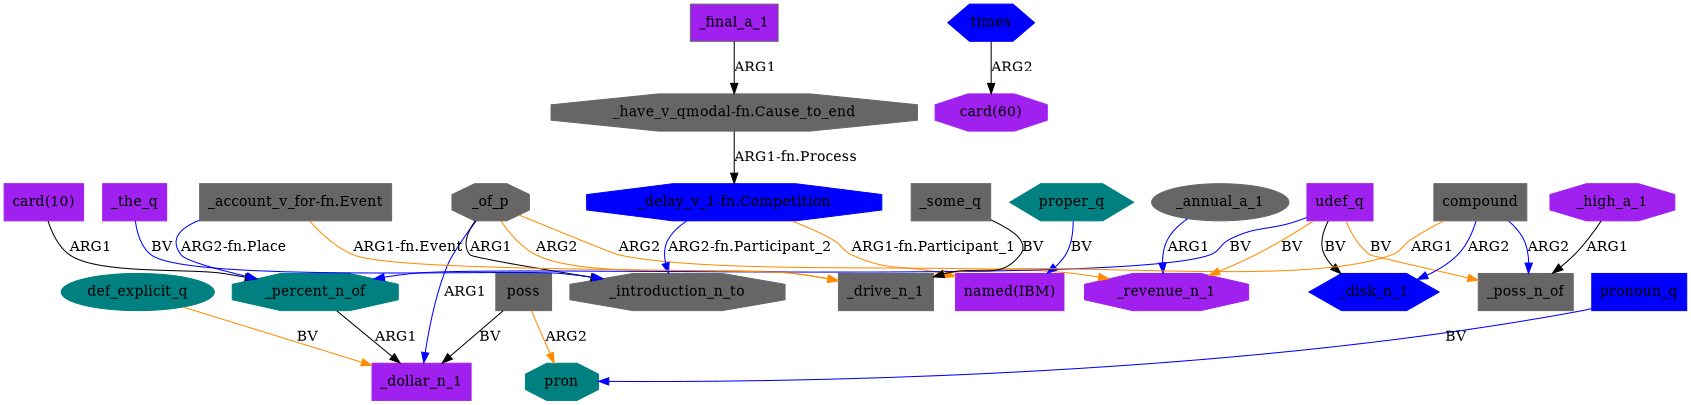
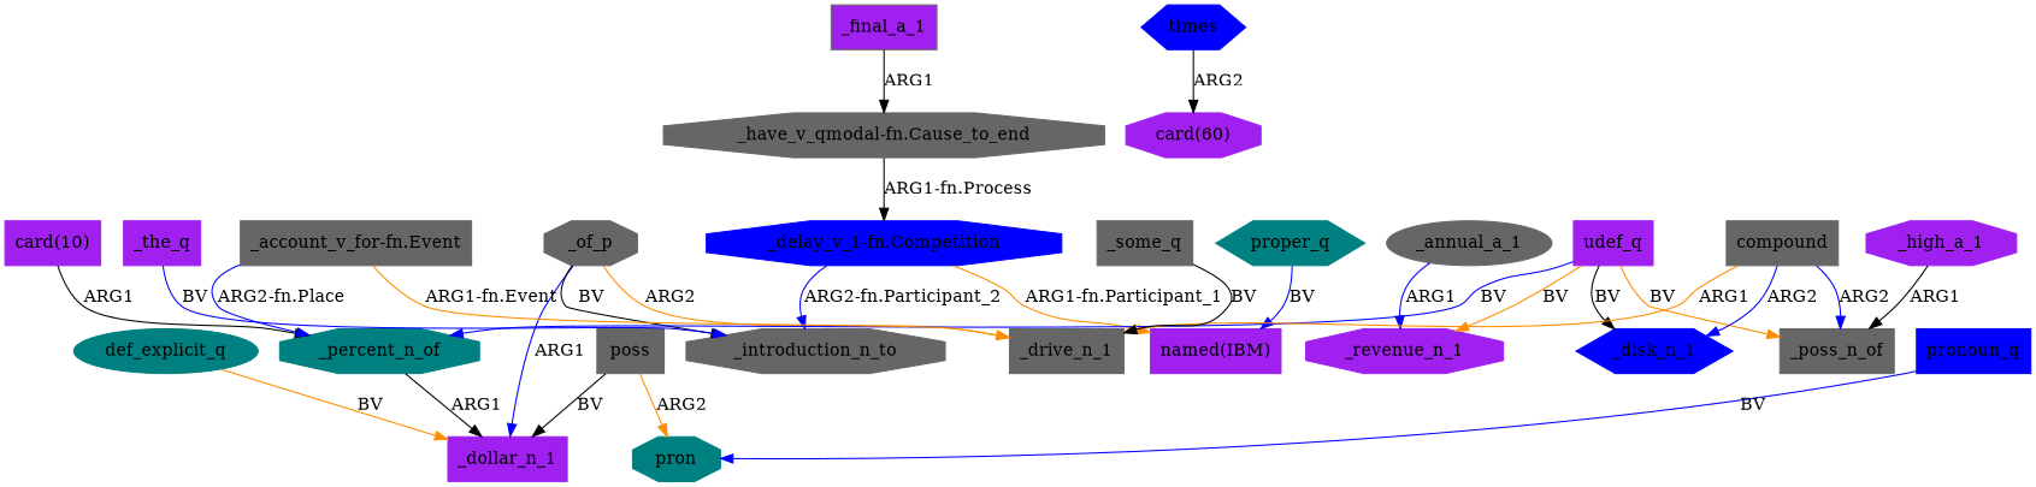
  digraph {
    node [color=gray40 shape=box style=filled]
    edge [color=blue]
    def_explicit_q [color=teal shape=ellipse]
    _dollar_n_1 [color=purple]
    _of_p [shape=octagon]
    _introduction_n_to [shape=octagon]
    _drive_n_1
    _revenue_n_1 [color=purple shape=octagon]
    "_delay_v_1-fn.Competition" [color=blue shape=octagon]
    "named(IBM)" [color=purple]
    udef_q [color=purple]
    _disk_n_1 [color=blue shape=hexagon]
    n11 [label=_poss_n_of]
    _percent_n_of [color=teal shape=octagon]
    proper_q [color=teal shape=hexagon]
    times [color=blue shape=hexagon]
    "card(60)" [color=purple shape=octagon]
    _annual_a_1 [shape=ellipse]
    pronoun_q [color=blue]
    pron [color=teal shape=octagon]
    _final_a_1 [fillcolor=purple]
    "_have_v_qmodal-fn.Cause_to_end" [shape=octagon]
    poss
    compound
    _some_q
    "card(10)" [color=purple]
    "_account_v_for-fn.Event"
    _the_q [color=purple]
    _high_a_1 [color=purple shape=octagon]
    def_explicit_q -> _dollar_n_1 [color=darkorange label=BV]
    _of_p -> _dollar_n_1 [label=ARG1]
-   _of_p -> _introduction_n_to [color=black label=ARG1]
+   _of_p -> _introduction_n_to [color=black label=BV]
    _of_p -> _drive_n_1 [color=darkorange label=ARG2]
-   _of_p -> _revenue_n_1 [color=darkorange label=ARG2]
    "_delay_v_1-fn.Competition" -> _introduction_n_to [label="ARG2-fn.Participant_2"]
    "_delay_v_1-fn.Competition" -> "named(IBM)" [color=darkorange label="ARG1-fn.Participant_1"]
    udef_q -> _revenue_n_1 [color=darkorange label=BV]
    udef_q -> _disk_n_1 [color=black label=BV]
    udef_q -> n11 [color=darkorange label=BV]
    udef_q -> _percent_n_of [label=BV]
    _percent_n_of -> _dollar_n_1 [color=black label=ARG1]
    proper_q -> "named(IBM)" [label=BV]
    times -> "card(60)" [color=black label=ARG2]
    _annual_a_1 -> _revenue_n_1 [label=ARG1]
    pronoun_q -> pron [label=BV]
    _final_a_1 -> "_have_v_qmodal-fn.Cause_to_end" [color=black label=ARG1]
    "_have_v_qmodal-fn.Cause_to_end" -> "_delay_v_1-fn.Competition" [color=black label="ARG1-fn.Process"]
    poss -> _dollar_n_1 [color=black label=BV]
    poss -> pron [color=darkorange label=ARG2]
    compound -> _drive_n_1 [color=darkorange label=ARG1]
    compound -> _disk_n_1 [label=ARG2]
    compound -> n11 [label=ARG2]
    _some_q -> _drive_n_1 [color=black label=BV]
    "card(10)" -> _percent_n_of [color=black label=ARG1]
    "_account_v_for-fn.Event" -> _drive_n_1 [color=darkorange label="ARG1-fn.Event"]
    "_account_v_for-fn.Event" -> _percent_n_of [label="ARG2-fn.Place"]
    _the_q -> _introduction_n_to [label=BV]
    _high_a_1 -> n11 [color=black label=ARG1]
  }
